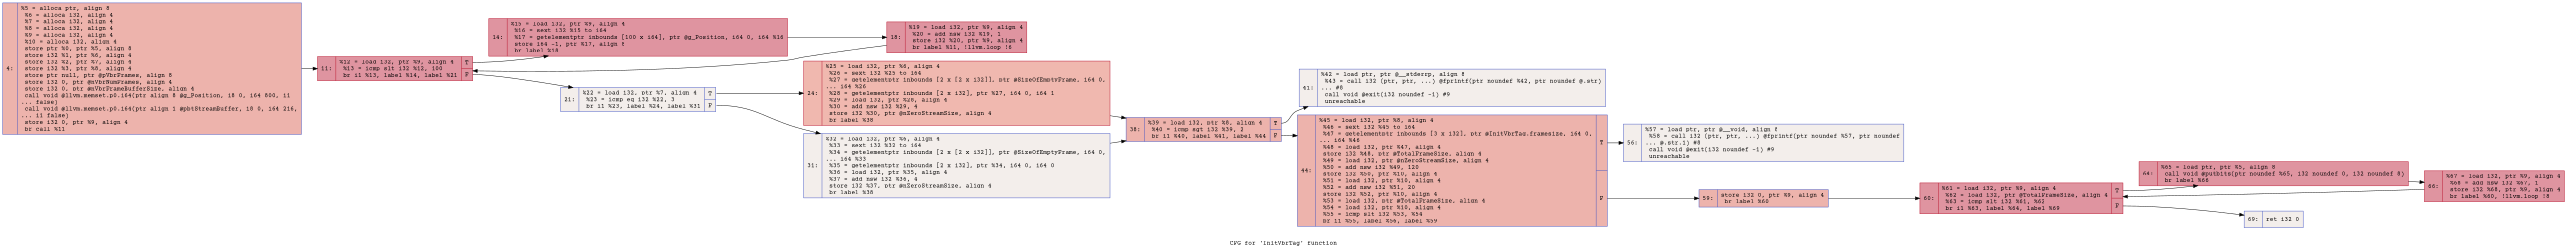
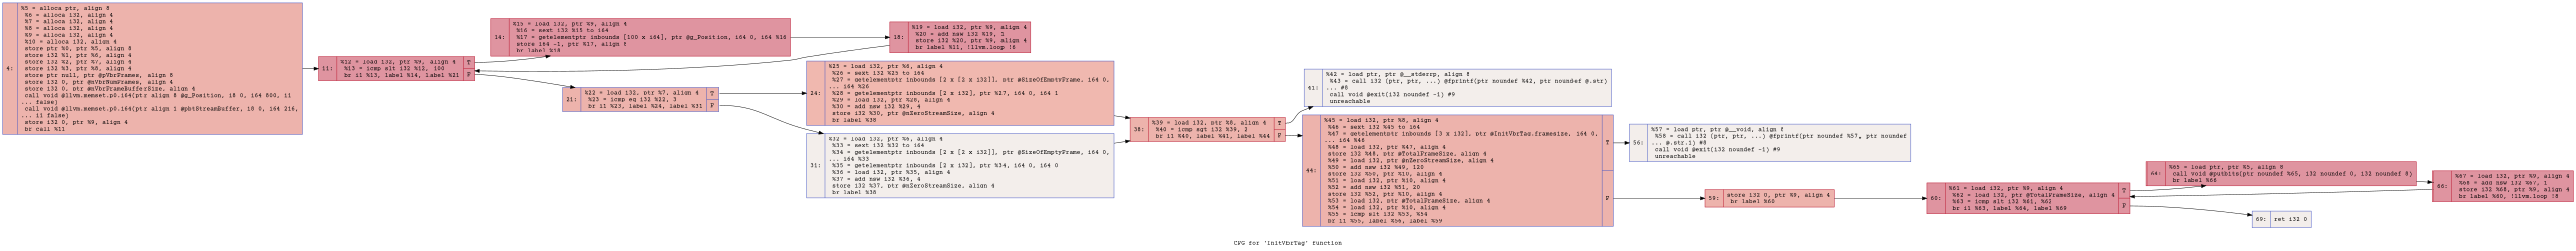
  digraph {
    fontname="Courier Prime"
    label="CFG for 'InitVbrTag' function"
    rankdir=LR
    node [color="#3d50c3ff" fillcolor="#b70d2870" fontname="Courier Prime" shape=record style=filled]
    edge [fontname="Courier Prime"]
    n1 [fillcolor="#d6524470" label="{4:\l|  %5 = alloca ptr, align 8\l  %6 = alloca i32, align 4\l  %7 = alloca i32, align 4\l  %8 = alloca i32, align 4\l  %9 = alloca i32, align 4\l  %10 = alloca i32, align 4\l  store ptr %0, ptr %5, align 8\l  store i32 %1, ptr %6, align 4\l  store i32 %2, ptr %7, align 4\l  store i32 %3, ptr %8, align 4\l  store ptr null, ptr @pVbrFrames, align 8\l  store i32 0, ptr @nVbrNumFrames, align 4\l  store i32 0, ptr @nVbrFrameBufferSize, align 4\l  call void @llvm.memset.p0.i64(ptr align 8 @g_Position, i8 0, i64 800, i1\l... false)\l  call void @llvm.memset.p0.i64(ptr align 1 @pbtStreamBuffer, i8 0, i64 216,\l... i1 false)\l  store i32 0, ptr %9, align 4\l  br call %11\l}"]
    n2 [color="#b70d28ff" label="{11:\l|  %12 = load i32, ptr %9, align 4\l  %13 = icmp slt i32 %12, 100\l  br i1 %13, label %14, label %21\l|{<s0>T|<s1>F}}"]
    n3 [color="#b70d28ff" label="{14:\l|  %15 = load i32, ptr %9, align 4\l  %16 = sext i32 %15 to i64\l  %17 = getelementptr inbounds [100 x i64], ptr @g_Position, i64 0, i64 %16\l  store i64 -1, ptr %17, align 8\l  br label %18\l}"]
-   n4 [fillcolor="#e5d8d170" label="{21:\l|  %22 = load i32, ptr %7, align 4\l  %23 = icmp eq i32 %22, 3\l  br i1 %23, label %24, label %31\l|{<s0>T|<s1>F}}"]
+   n4 [fillcolor="#d6524470" label="{21:\l|  %22 = load i32, ptr %7, align 4\l  %23 = icmp eq i32 %22, 3\l  br i1 %23, label %24, label %31\l|{<s0>T|<s1>F}}"]
    n5 [color="#b70d28ff" label="{18:\l|  %19 = load i32, ptr %9, align 4\l  %20 = add nsw i32 %19, 1\l  store i32 %20, ptr %9, align 4\l  br label %11, !llvm.loop !6\l}"]
-   n6 [color="#b70d28ff" fillcolor="#dc5d4a70" label="{24:\l|  %25 = load i32, ptr %6, align 4\l  %26 = sext i32 %25 to i64\l  %27 = getelementptr inbounds [2 x [2 x i32]], ptr @SizeOfEmptyFrame, i64 0,\l... i64 %26\l  %28 = getelementptr inbounds [2 x i32], ptr %27, i64 0, i64 1\l  %29 = load i32, ptr %28, align 4\l  %30 = add nsw i32 %29, 4\l  store i32 %30, ptr @nZeroStreamSize, align 4\l  br label %38\l}"]
+   n6 [fillcolor="#dc5d4a70" label="{24:\l|  %25 = load i32, ptr %6, align 4\l  %26 = sext i32 %25 to i64\l  %27 = getelementptr inbounds [2 x [2 x i32]], ptr @SizeOfEmptyFrame, i64 0,\l... i64 %26\l  %28 = getelementptr inbounds [2 x i32], ptr %27, i64 0, i64 1\l  %29 = load i32, ptr %28, align 4\l  %30 = add nsw i32 %29, 4\l  store i32 %30, ptr @nZeroStreamSize, align 4\l  br label %38\l}"]
    n7 [fillcolor="#e5d8d170" label="{31:\l|  %32 = load i32, ptr %6, align 4\l  %33 = sext i32 %32 to i64\l  %34 = getelementptr inbounds [2 x [2 x i32]], ptr @SizeOfEmptyFrame, i64 0,\l... i64 %33\l  %35 = getelementptr inbounds [2 x i32], ptr %34, i64 0, i64 0\l  %36 = load i32, ptr %35, align 4\l  %37 = add nsw i32 %36, 4\l  store i32 %37, ptr @nZeroStreamSize, align 4\l  br label %38\l}"]
-   n8 [fillcolor="#d6524470" label="{38:\l|  %39 = load i32, ptr %8, align 4\l  %40 = icmp sgt i32 %39, 2\l  br i1 %40, label %41, label %44\l|{<s0>T|<s1>F}}"]
+   n8 [color="#b70d28ff" fillcolor="#d6524470" label="{38:\l|  %39 = load i32, ptr %8, align 4\l  %40 = icmp sgt i32 %39, 2\l  br i1 %40, label %41, label %44\l|{<s0>T|<s1>F}}"]
    n9 [fillcolor="#e5d8d170" label="{41:\l|  %42 = load ptr, ptr @__stderrp, align 8\l  %43 = call i32 (ptr, ptr, ...) @fprintf(ptr noundef %42, ptr noundef @.str)\l... #8\l  call void @exit(i32 noundef -1) #9\l  unreachable\l}"]
    n10 [fillcolor="#d6524470" label="{44:\l|  %45 = load i32, ptr %8, align 4\l  %46 = sext i32 %45 to i64\l  %47 = getelementptr inbounds [3 x i32], ptr @InitVbrTag.framesize, i64 0,\l... i64 %46\l  %48 = load i32, ptr %47, align 4\l  store i32 %48, ptr @TotalFrameSize, align 4\l  %49 = load i32, ptr @nZeroStreamSize, align 4\l  %50 = add nsw i32 %49, 120\l  store i32 %50, ptr %10, align 4\l  %51 = load i32, ptr %10, align 4\l  %52 = add nsw i32 %51, 20\l  store i32 %52, ptr %10, align 4\l  %53 = load i32, ptr @TotalFrameSize, align 4\l  %54 = load i32, ptr %10, align 4\l  %55 = icmp slt i32 %53, %54\l  br i1 %55, label %56, label %59\l|{<s0>T|<s1>F}}"]
    n11 [fillcolor="#e5d8d170" label="{56:\l|  %57 = load ptr, ptr @__void, align 8\l  %58 = call i32 (ptr, ptr, ...) @fprintf(ptr noundef %57, ptr noundef\l... @.str.1) #8\l  call void @exit(i32 noundef -1) #9\l  unreachable\l}"]
-   n12 [fillcolor="#d6524470" label="{59:\l|  store i32 0, ptr %9, align 4\l  br label %60\l}"]
+   n12 [color="#b70d28ff" fillcolor="#d6524470" label="{59:\l|  store i32 0, ptr %9, align 4\l  br label %60\l}"]
    n13 [color="#b70d28ff" label="{60:\l|  %61 = load i32, ptr %9, align 4\l  %62 = load i32, ptr @TotalFrameSize, align 4\l  %63 = icmp slt i32 %61, %62\l  br i1 %63, label %64, label %69\l|{<s0>T|<s1>F}}"]
    n14 [color="#b70d28ff" label="{64:\l|  %65 = load ptr, ptr %5, align 8\l  call void @putbits(ptr noundef %65, i32 noundef 0, i32 noundef 8)\l  br label %66\l}"]
    n15 [fillcolor="#e5d8d170" label="{69:\l|  ret i32 0\l}"]
    n16 [color="#b70d28ff" label="{66:\l|  %67 = load i32, ptr %9, align 4\l  %68 = add nsw i32 %67, 1\l  store i32 %68, ptr %9, align 4\l  br label %60, !llvm.loop !8\l}"]
    n1 -> n2
    n2 -> n3 [tailport=s0]
    n2 -> n4 [tailport=s1]
    n3 -> n5
    n4 -> n6 [tailport=s0]
    n4 -> n7 [tailport=s1]
    n5 -> n2
    n6 -> n8
    n7 -> n8
    n8 -> n9 [tailport=s0]
    n8 -> n10 [tailport=s1]
    n10 -> n11 [tailport=s0]
    n10 -> n12 [tailport=s1]
    n12 -> n13
    n13 -> n14 [tailport=s0]
    n13 -> n15 [tailport=s1]
    n14 -> n16
    n16 -> n13
  }
